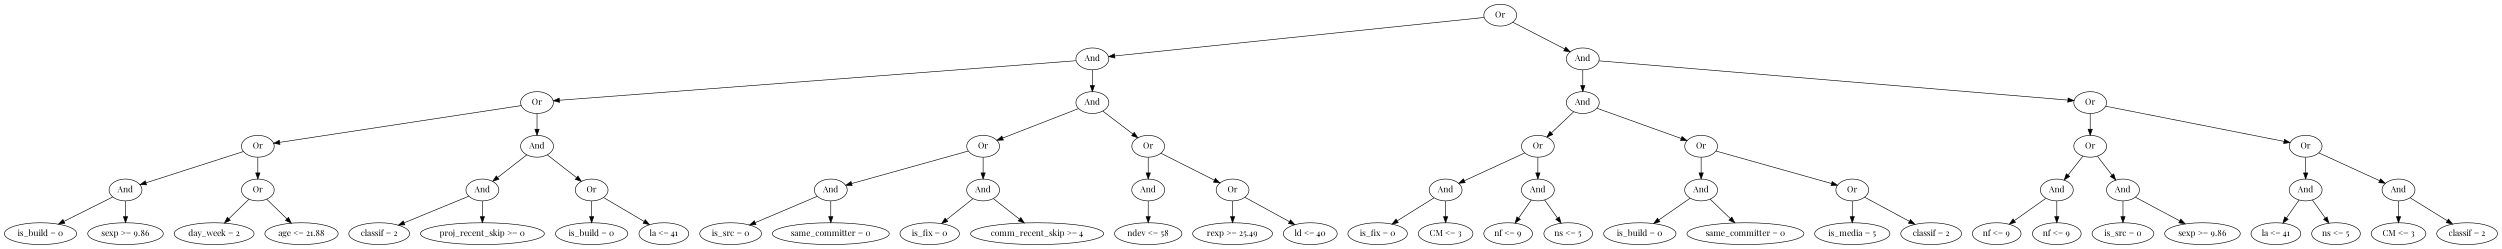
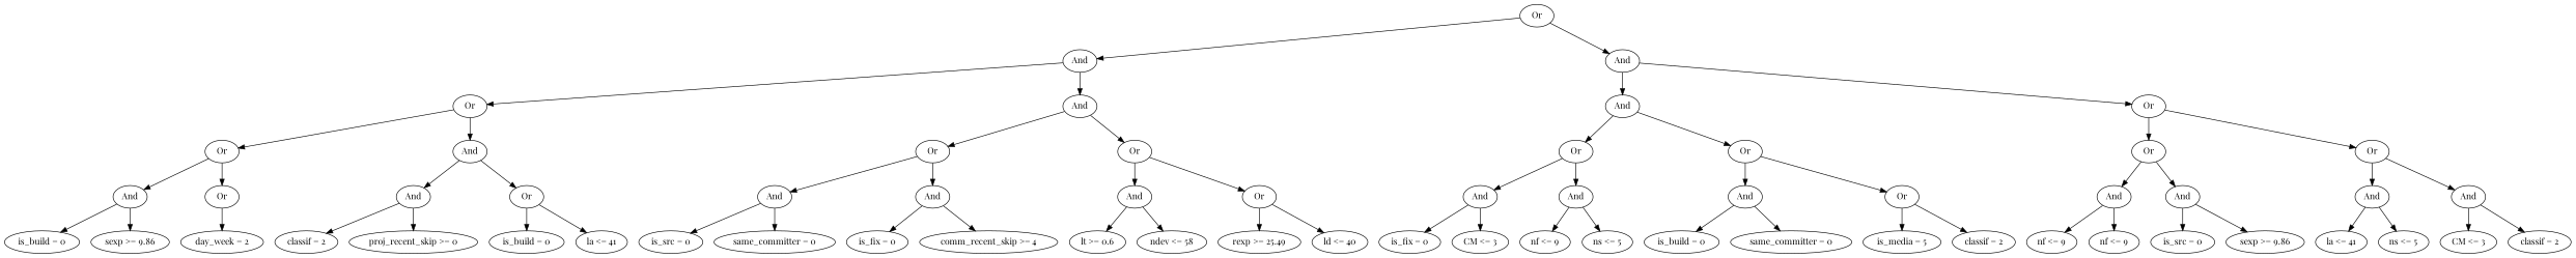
  digraph {
    fontname="Playfair Display"
    node [fontname="Playfair Display"]
    edge [fontname="Playfair Display"]
    n1 [height=0.5 label=Or width=0.75]
    n2 [height=0.5 label=And width=0.75]
    n3 [height=0.5 label=And width=0.75]
    n4 [height=0.5 label=Or width=0.75]
    n5 [height=0.5 label=And width=0.75]
    n6 [height=0.5 label=And width=0.75]
    n7 [height=0.5 label=Or width=0.75]
    n8 [height=0.5 label=Or width=0.75]
    n9 [height=0.5 label=And width=0.75]
    n10 [height=0.5 label=Or width=0.75]
    n11 [height=0.5 label=Or width=0.75]
    n12 [height=0.5 label=Or width=0.75]
    n13 [height=0.5 label=Or width=0.75]
    n14 [height=0.5 label=Or width=0.75]
    n15 [height=0.5 label=Or width=0.75]
    n16 [height=0.5 label=And width=0.75]
    n17 [height=0.5 label=Or width=0.75]
    n18 [height=0.5 label=And width=0.75]
    n19 [height=0.5 label=Or width=0.75]
    n20 [height=0.5 label=And width=0.75]
    n21 [height=0.5 label=And width=0.75]
    n22 [height=0.5 label=And width=0.75]
    n23 [height=0.5 label=Or width=0.75]
    n24 [height=0.5 label="is_build = 0" width=1.4985]
    n25 [height=0.5 label="sexp >= 9.86" width=1.6429]
    n26 [height=0.5 label="day_week = 2" width=1.7151]
-   n27 [height=0.5 label="age <= 21.88" width=1.6249]
    n28 [height=0.5 label="classif = 2" width=1.336]
    n29 [height=0.5 label="proj_recent_skip >= 0" width=2.5637]
    n30 [height=0.5 label="is_build = 0" width=1.4985]
    n31 [height=0.5 label="la <= 41" width=1.1374]
    n32 [height=0.5 label="is_src = 0" width=1.3179]
    n33 [height=0.5 label="same_committer = 0" width=2.3651]
    n34 [height=0.5 label="is_fix = 0" width=1.2638]
    n35 [height=0.5 label="comm_recent_skip >= 4" width=2.7984]
+   n36 [height=0.5 label="lt >= 0.6" width=1.1735]
    n37 [height=0.5 label="ndev <= 58" width=1.4624]
    n38 [height=0.5 label="rexp >= 25.49" width=1.7332]
    n39 [height=0.5 label="ld <= 40" width=1.1735]
    n40 [height=0.5 label=And width=0.75]
    n41 [height=0.5 label=And width=0.75]
    n42 [height=0.5 label=And width=0.75]
    n43 [height=0.5 label=Or width=0.75]
    n44 [height=0.5 label=And width=0.75]
    n45 [height=0.5 label=And width=0.75]
    n46 [height=0.5 label=And width=0.75]
    n47 [height=0.5 label=And width=0.75]
    n48 [height=0.5 label="is_fix = 0" width=1.2638]
    n49 [height=0.5 label="CM <= 3" width=1.2457]
    n50 [height=0.5 label="nf <= 9" width=1.0652]
    n51 [height=0.5 label="ns <= 5" width=1.0832]
    n52 [height=0.5 label="is_build = 0" width=1.4985]
    n53 [height=0.5 label="same_committer = 0" width=2.3651]
    n54 [height=0.5 label="is_media = 5" width=1.6068]
    n55 [height=0.5 label="classif = 2" width=1.336]
    n56 [height=0.5 label="nf <= 9" width=1.0652]
    n57 [height=0.5 label="nf <= 9" width=1.0652]
    n58 [height=0.5 label="is_src = 0" width=1.3179]
    n59 [height=0.5 label="sexp >= 9.86" width=1.6429]
    n60 [height=0.5 label="la <= 41" width=1.1374]
    n61 [height=0.5 label="ns <= 5" width=1.0832]
    n62 [height=0.5 label="CM <= 3" width=1.2457]
    n63 [height=0.5 label="classif = 2" width=1.336]
    n1 -> n2
    n1 -> n3
    n2 -> n4
    n2 -> n5
    n3 -> n6
    n3 -> n7
    n4 -> n8
    n4 -> n9
    n5 -> n10
    n5 -> n11
    n6 -> n12
    n6 -> n13
    n7 -> n14
    n7 -> n15
    n8 -> n16
    n8 -> n17
    n9 -> n18
    n9 -> n19
    n10 -> n20
    n10 -> n21
    n11 -> n22
    n11 -> n23
    n12 -> n40
    n12 -> n41
    n13 -> n42
    n13 -> n43
    n14 -> n44
    n14 -> n45
    n15 -> n46
    n15 -> n47
    n16 -> n24
    n16 -> n25
    n17 -> n26
-   n17 -> n27
    n18 -> n28
    n18 -> n29
    n19 -> n30
    n19 -> n31
    n20 -> n32
    n20 -> n33
    n21 -> n34
    n21 -> n35
+   n22 -> n36
    n22 -> n37
    n23 -> n38
    n23 -> n39
    n40 -> n48
    n40 -> n49
    n41 -> n50
    n41 -> n51
    n42 -> n52
    n42 -> n53
    n43 -> n54
    n43 -> n55
    n44 -> n56
    n44 -> n57
    n45 -> n58
    n45 -> n59
    n46 -> n60
    n46 -> n61
    n47 -> n62
    n47 -> n63
  }
